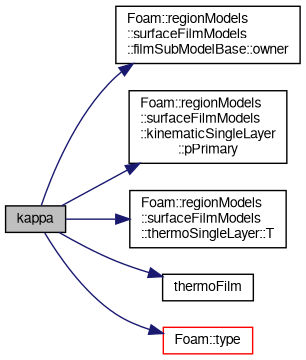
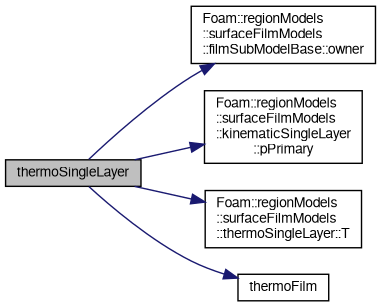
  digraph {
    rankdir=LR
    node [color=black fontname=FreeSans fontsize=10 shape=record]
    edge [color=midnightblue fontname=FreeSans fontsize=10 labelfontname=FreeSans labelfontsize=10 style=solid]
-   n1 [fillcolor=grey75 fontcolor=black height=0.2 label=kappa style=filled width=0.4]
+   n1 [fillcolor=grey75 fontcolor=black height=0.2 label=thermoSingleLayer style=filled width=0.4]
    n2 [height=0.2 label="Foam::regionModels\l::surfaceFilmModels\l::filmSubModelBase::owner" width=0.4]
    n3 [height=0.2 label="Foam::regionModels\l::surfaceFilmModels\l::kinematicSingleLayer\l::pPrimary" width=0.4]
    n4 [height=0.2 label="Foam::regionModels\l::surfaceFilmModels\l::thermoSingleLayer::T" width=0.4]
    n5 [height=0.2 label=thermoFilm width=0.4]
-   n6 [color=red height=0.2 label="Foam::type" width=0.4]
    n1 -> n2
    n1 -> n3
    n1 -> n4
    n1 -> n5
-   n1 -> n6
  }
